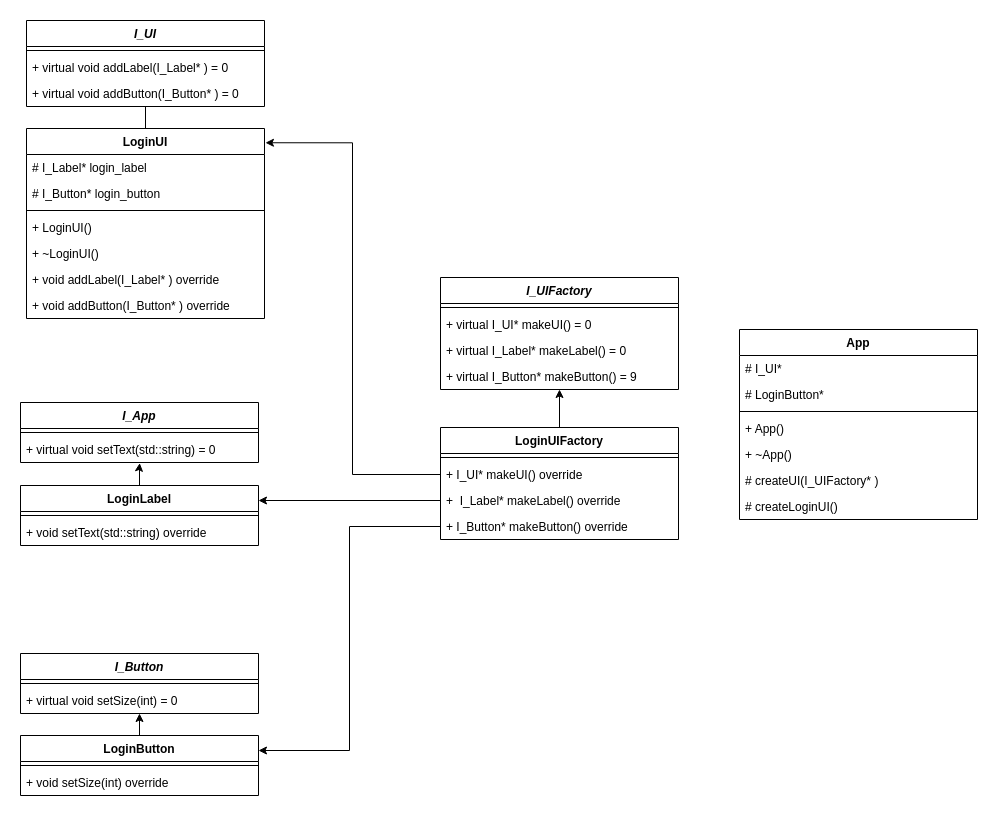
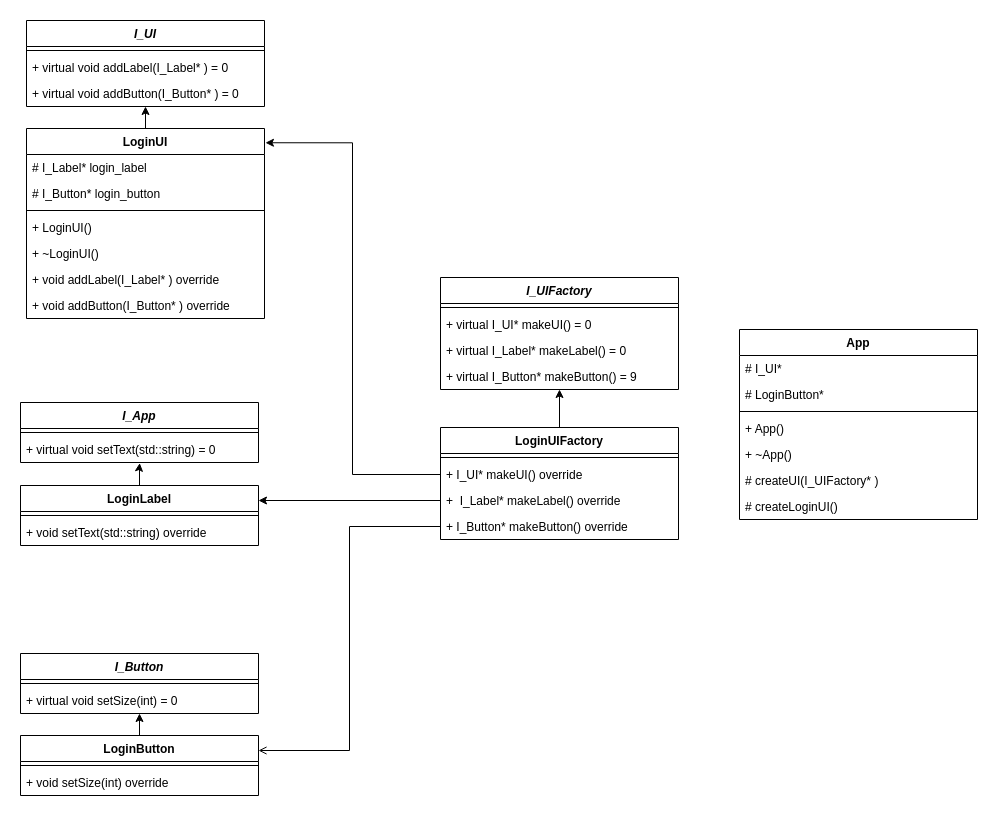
  <mxCell id="0" />
  <mxCell id="1" parent="0" />
  <mxCell id="2" value="&lt;i&gt;I_App&lt;/i&gt;" style="swimlane;fontStyle=1;align=center;verticalAlign=top;childLayout=stackLayout;horizontal=1;startSize=26;horizontalStack=0;resizeParent=1;resizeParentMax=0;resizeLast=0;collapsible=1;marginBottom=0;whiteSpace=wrap;html=1;" parent="1" vertex="1"><mxGeometry x="20" y="402" width="238" height="60" as="geometry" /></mxCell>
  <mxCell id="3" value="" style="line;strokeWidth=1;fillColor=none;align=left;verticalAlign=middle;spacingTop=-1;spacingLeft=3;spacingRight=3;rotatable=0;labelPosition=right;points=[];portConstraint=eastwest;strokeColor=inherit;" parent="2" vertex="1"><mxGeometry y="26" width="238" height="8" as="geometry" /></mxCell>
  <mxCell id="4" value="+ virtual void setText(std::string) = 0" style="text;strokeColor=none;fillColor=none;align=left;verticalAlign=top;spacingLeft=4;spacingRight=4;overflow=hidden;rotatable=0;points=[[0,0.5],[1,0.5]];portConstraint=eastwest;whiteSpace=wrap;html=1;" parent="2" vertex="1"><mxGeometry y="34" width="238" height="26" as="geometry" /></mxCell>
  <mxCell id="5" value="&lt;i&gt;I_Button&lt;/i&gt;" style="swimlane;fontStyle=1;align=center;verticalAlign=top;childLayout=stackLayout;horizontal=1;startSize=26;horizontalStack=0;resizeParent=1;resizeParentMax=0;resizeLast=0;collapsible=1;marginBottom=0;whiteSpace=wrap;html=1;" parent="1" vertex="1"><mxGeometry x="20" y="653" width="238" height="60" as="geometry" /></mxCell>
  <mxCell id="6" value="" style="line;strokeWidth=1;fillColor=none;align=left;verticalAlign=middle;spacingTop=-1;spacingLeft=3;spacingRight=3;rotatable=0;labelPosition=right;points=[];portConstraint=eastwest;strokeColor=inherit;" parent="5" vertex="1"><mxGeometry y="26" width="238" height="8" as="geometry" /></mxCell>
  <mxCell id="7" value="+ virtual void setSize(int) = 0" style="text;strokeColor=none;fillColor=none;align=left;verticalAlign=top;spacingLeft=4;spacingRight=4;overflow=hidden;rotatable=0;points=[[0,0.5],[1,0.5]];portConstraint=eastwest;whiteSpace=wrap;html=1;" parent="5" vertex="1"><mxGeometry y="34" width="238" height="26" as="geometry" /></mxCell>
  <mxCell id="8" value="&lt;i&gt;I_UI&lt;/i&gt;" style="swimlane;fontStyle=1;align=center;verticalAlign=top;childLayout=stackLayout;horizontal=1;startSize=26;horizontalStack=0;resizeParent=1;resizeParentMax=0;resizeLast=0;collapsible=1;marginBottom=0;whiteSpace=wrap;html=1;" parent="1" vertex="1"><mxGeometry x="26" y="20" width="238" height="86" as="geometry" /></mxCell>
  <mxCell id="9" value="" style="line;strokeWidth=1;fillColor=none;align=left;verticalAlign=middle;spacingTop=-1;spacingLeft=3;spacingRight=3;rotatable=0;labelPosition=right;points=[];portConstraint=eastwest;strokeColor=inherit;" parent="8" vertex="1"><mxGeometry y="26" width="238" height="8" as="geometry" /></mxCell>
  <mxCell id="10" value="+ virtual void addLabel(I_Label* ) = 0" style="text;strokeColor=none;fillColor=none;align=left;verticalAlign=top;spacingLeft=4;spacingRight=4;overflow=hidden;rotatable=0;points=[[0,0.5],[1,0.5]];portConstraint=eastwest;whiteSpace=wrap;html=1;" parent="8" vertex="1"><mxGeometry y="34" width="238" height="26" as="geometry" /></mxCell>
  <mxCell id="11" value="+ virtual void addButton(I_Button* ) = 0" style="text;strokeColor=none;fillColor=none;align=left;verticalAlign=top;spacingLeft=4;spacingRight=4;overflow=hidden;rotatable=0;points=[[0,0.5],[1,0.5]];portConstraint=eastwest;whiteSpace=wrap;html=1;" parent="8" vertex="1"><mxGeometry y="60" width="238" height="26" as="geometry" /></mxCell>
  <mxCell id="12" value="LoginLabel" style="swimlane;fontStyle=1;align=center;verticalAlign=top;childLayout=stackLayout;horizontal=1;startSize=26;horizontalStack=0;resizeParent=1;resizeParentMax=0;resizeLast=0;collapsible=1;marginBottom=0;whiteSpace=wrap;html=1;" parent="1" vertex="1"><mxGeometry x="20" y="485" width="238" height="60" as="geometry" /></mxCell>
  <mxCell id="13" value="" style="line;strokeWidth=1;fillColor=none;align=left;verticalAlign=middle;spacingTop=-1;spacingLeft=3;spacingRight=3;rotatable=0;labelPosition=right;points=[];portConstraint=eastwest;strokeColor=inherit;" parent="12" vertex="1"><mxGeometry y="26" width="238" height="8" as="geometry" /></mxCell>
  <mxCell id="14" value="+ void setText(std::string) override" style="text;strokeColor=none;fillColor=none;align=left;verticalAlign=top;spacingLeft=4;spacingRight=4;overflow=hidden;rotatable=0;points=[[0,0.5],[1,0.5]];portConstraint=eastwest;whiteSpace=wrap;html=1;" parent="12" vertex="1"><mxGeometry y="34" width="238" height="26" as="geometry" /></mxCell>
  <mxCell id="15" style="edgeStyle=orthogonalEdgeStyle;rounded=0;orthogonalLoop=1;jettySize=auto;html=1;entryX=0.501;entryY=1.022;entryDx=0;entryDy=0;entryPerimeter=0;" parent="1" source="12" target="4" edge="1"><mxGeometry relative="1" as="geometry" /></mxCell>
  <mxCell id="16" style="edgeStyle=orthogonalEdgeStyle;rounded=0;orthogonalLoop=1;jettySize=auto;html=1;" parent="1" source="17" target="5" edge="1"><mxGeometry relative="1" as="geometry" /></mxCell>
  <mxCell id="17" value="LoginButton" style="swimlane;fontStyle=1;align=center;verticalAlign=top;childLayout=stackLayout;horizontal=1;startSize=26;horizontalStack=0;resizeParent=1;resizeParentMax=0;resizeLast=0;collapsible=1;marginBottom=0;whiteSpace=wrap;html=1;" parent="1" vertex="1"><mxGeometry x="20" y="735" width="238" height="60" as="geometry" /></mxCell>
  <mxCell id="18" value="" style="line;strokeWidth=1;fillColor=none;align=left;verticalAlign=middle;spacingTop=-1;spacingLeft=3;spacingRight=3;rotatable=0;labelPosition=right;points=[];portConstraint=eastwest;strokeColor=inherit;" parent="17" vertex="1"><mxGeometry y="26" width="238" height="8" as="geometry" /></mxCell>
  <mxCell id="19" value="+ void setSize(int) override" style="text;strokeColor=none;fillColor=none;align=left;verticalAlign=top;spacingLeft=4;spacingRight=4;overflow=hidden;rotatable=0;points=[[0,0.5],[1,0.5]];portConstraint=eastwest;whiteSpace=wrap;html=1;" parent="17" vertex="1"><mxGeometry y="34" width="238" height="26" as="geometry" /></mxCell>
- <mxCell id="20" style="edgeStyle=orthogonalEdgeStyle;rounded=0;orthogonalLoop=1;jettySize=auto;html=1;endArrow=none;" parent="1" source="21" target="8" edge="1"><mxGeometry relative="1" as="geometry" /></mxCell>
+ <mxCell id="20" style="edgeStyle=orthogonalEdgeStyle;rounded=0;orthogonalLoop=1;jettySize=auto;html=1;" parent="1" source="21" target="8" edge="1"><mxGeometry relative="1" as="geometry" /></mxCell>
  <mxCell id="21" value="LoginUI" style="swimlane;fontStyle=1;align=center;verticalAlign=top;childLayout=stackLayout;horizontal=1;startSize=26;horizontalStack=0;resizeParent=1;resizeParentMax=0;resizeLast=0;collapsible=1;marginBottom=0;whiteSpace=wrap;html=1;" parent="1" vertex="1"><mxGeometry x="26" y="128" width="238" height="190" as="geometry" /></mxCell>
  <mxCell id="22" value="# I_Label* login_label" style="text;strokeColor=none;fillColor=none;align=left;verticalAlign=top;spacingLeft=4;spacingRight=4;overflow=hidden;rotatable=0;points=[[0,0.5],[1,0.5]];portConstraint=eastwest;whiteSpace=wrap;html=1;" parent="21" vertex="1"><mxGeometry y="26" width="238" height="26" as="geometry" /></mxCell>
  <mxCell id="23" value="# I_Button* login_button" style="text;strokeColor=none;fillColor=none;align=left;verticalAlign=top;spacingLeft=4;spacingRight=4;overflow=hidden;rotatable=0;points=[[0,0.5],[1,0.5]];portConstraint=eastwest;whiteSpace=wrap;html=1;" parent="21" vertex="1"><mxGeometry y="52" width="238" height="26" as="geometry" /></mxCell>
  <mxCell id="24" value="" style="line;strokeWidth=1;fillColor=none;align=left;verticalAlign=middle;spacingTop=-1;spacingLeft=3;spacingRight=3;rotatable=0;labelPosition=right;points=[];portConstraint=eastwest;strokeColor=inherit;" parent="21" vertex="1"><mxGeometry y="78" width="238" height="8" as="geometry" /></mxCell>
  <mxCell id="25" value="+ LoginUI()" style="text;strokeColor=none;fillColor=none;align=left;verticalAlign=top;spacingLeft=4;spacingRight=4;overflow=hidden;rotatable=0;points=[[0,0.5],[1,0.5]];portConstraint=eastwest;whiteSpace=wrap;html=1;" parent="21" vertex="1"><mxGeometry y="86" width="238" height="26" as="geometry" /></mxCell>
  <mxCell id="26" value="+ ~LoginUI()" style="text;strokeColor=none;fillColor=none;align=left;verticalAlign=top;spacingLeft=4;spacingRight=4;overflow=hidden;rotatable=0;points=[[0,0.5],[1,0.5]];portConstraint=eastwest;whiteSpace=wrap;html=1;" parent="21" vertex="1"><mxGeometry y="112" width="238" height="26" as="geometry" /></mxCell>
  <mxCell id="27" value="+ void addLabel(I_Label* ) override" style="text;strokeColor=none;fillColor=none;align=left;verticalAlign=top;spacingLeft=4;spacingRight=4;overflow=hidden;rotatable=0;points=[[0,0.5],[1,0.5]];portConstraint=eastwest;whiteSpace=wrap;html=1;" parent="21" vertex="1"><mxGeometry y="138" width="238" height="26" as="geometry" /></mxCell>
  <mxCell id="28" value="+ void addButton(I_Button* ) override" style="text;strokeColor=none;fillColor=none;align=left;verticalAlign=top;spacingLeft=4;spacingRight=4;overflow=hidden;rotatable=0;points=[[0,0.5],[1,0.5]];portConstraint=eastwest;whiteSpace=wrap;html=1;" parent="21" vertex="1"><mxGeometry y="164" width="238" height="26" as="geometry" /></mxCell>
  <mxCell id="29" value="&lt;i&gt;I_UIFactory&lt;/i&gt;" style="swimlane;fontStyle=1;align=center;verticalAlign=top;childLayout=stackLayout;horizontal=1;startSize=26;horizontalStack=0;resizeParent=1;resizeParentMax=0;resizeLast=0;collapsible=1;marginBottom=0;whiteSpace=wrap;html=1;" parent="1" vertex="1"><mxGeometry x="440" y="277" width="238" height="112" as="geometry" /></mxCell>
  <mxCell id="30" value="" style="line;strokeWidth=1;fillColor=none;align=left;verticalAlign=middle;spacingTop=-1;spacingLeft=3;spacingRight=3;rotatable=0;labelPosition=right;points=[];portConstraint=eastwest;strokeColor=inherit;" parent="29" vertex="1"><mxGeometry y="26" width="238" height="8" as="geometry" /></mxCell>
  <mxCell id="31" value="+ virtual I_UI* makeUI() = 0" style="text;strokeColor=none;fillColor=none;align=left;verticalAlign=top;spacingLeft=4;spacingRight=4;overflow=hidden;rotatable=0;points=[[0,0.5],[1,0.5]];portConstraint=eastwest;whiteSpace=wrap;html=1;" parent="29" vertex="1"><mxGeometry y="34" width="238" height="26" as="geometry" /></mxCell>
  <mxCell id="32" value="+ virtual I_Label* makeLabel() = 0" style="text;strokeColor=none;fillColor=none;align=left;verticalAlign=top;spacingLeft=4;spacingRight=4;overflow=hidden;rotatable=0;points=[[0,0.5],[1,0.5]];portConstraint=eastwest;whiteSpace=wrap;html=1;" parent="29" vertex="1"><mxGeometry y="60" width="238" height="26" as="geometry" /></mxCell>
  <mxCell id="33" value="+ virtual I_Button* makeButton() = 9" style="text;strokeColor=none;fillColor=none;align=left;verticalAlign=top;spacingLeft=4;spacingRight=4;overflow=hidden;rotatable=0;points=[[0,0.5],[1,0.5]];portConstraint=eastwest;whiteSpace=wrap;html=1;" parent="29" vertex="1"><mxGeometry y="86" width="238" height="26" as="geometry" /></mxCell>
  <mxCell id="34" style="edgeStyle=orthogonalEdgeStyle;rounded=0;orthogonalLoop=1;jettySize=auto;html=1;" parent="1" source="35" target="29" edge="1"><mxGeometry relative="1" as="geometry" /></mxCell>
  <mxCell id="35" value="LoginUIFactory" style="swimlane;fontStyle=1;align=center;verticalAlign=top;childLayout=stackLayout;horizontal=1;startSize=26;horizontalStack=0;resizeParent=1;resizeParentMax=0;resizeLast=0;collapsible=1;marginBottom=0;whiteSpace=wrap;html=1;" parent="1" vertex="1"><mxGeometry x="440" y="427" width="238" height="112" as="geometry" /></mxCell>
  <mxCell id="36" value="" style="line;strokeWidth=1;fillColor=none;align=left;verticalAlign=middle;spacingTop=-1;spacingLeft=3;spacingRight=3;rotatable=0;labelPosition=right;points=[];portConstraint=eastwest;strokeColor=inherit;" parent="35" vertex="1"><mxGeometry y="26" width="238" height="8" as="geometry" /></mxCell>
  <mxCell id="37" value="+ I_UI* makeUI() override" style="text;strokeColor=none;fillColor=none;align=left;verticalAlign=top;spacingLeft=4;spacingRight=4;overflow=hidden;rotatable=0;points=[[0,0.5],[1,0.5]];portConstraint=eastwest;whiteSpace=wrap;html=1;" parent="35" vertex="1"><mxGeometry y="34" width="238" height="26" as="geometry" /></mxCell>
  <mxCell id="38" value="+&amp;nbsp; I_Label* makeLabel() override" style="text;strokeColor=none;fillColor=none;align=left;verticalAlign=top;spacingLeft=4;spacingRight=4;overflow=hidden;rotatable=0;points=[[0,0.5],[1,0.5]];portConstraint=eastwest;whiteSpace=wrap;html=1;" parent="35" vertex="1"><mxGeometry y="60" width="238" height="26" as="geometry" /></mxCell>
  <mxCell id="39" value="+ I_Button* makeButton() override" style="text;strokeColor=none;fillColor=none;align=left;verticalAlign=top;spacingLeft=4;spacingRight=4;overflow=hidden;rotatable=0;points=[[0,0.5],[1,0.5]];portConstraint=eastwest;whiteSpace=wrap;html=1;" parent="35" vertex="1"><mxGeometry y="86" width="238" height="26" as="geometry" /></mxCell>
  <mxCell id="40" value="App" style="swimlane;fontStyle=1;align=center;verticalAlign=top;childLayout=stackLayout;horizontal=1;startSize=26;horizontalStack=0;resizeParent=1;resizeParentMax=0;resizeLast=0;collapsible=1;marginBottom=0;whiteSpace=wrap;html=1;" parent="1" vertex="1"><mxGeometry x="739" y="329" width="238" height="190" as="geometry" /></mxCell>
  <mxCell id="41" value="# I_UI*&amp;nbsp;" style="text;strokeColor=none;fillColor=none;align=left;verticalAlign=top;spacingLeft=4;spacingRight=4;overflow=hidden;rotatable=0;points=[[0,0.5],[1,0.5]];portConstraint=eastwest;whiteSpace=wrap;html=1;" parent="40" vertex="1"><mxGeometry y="26" width="238" height="26" as="geometry" /></mxCell>
  <mxCell id="42" value="# LoginButton*" style="text;strokeColor=none;fillColor=none;align=left;verticalAlign=top;spacingLeft=4;spacingRight=4;overflow=hidden;rotatable=0;points=[[0,0.5],[1,0.5]];portConstraint=eastwest;whiteSpace=wrap;html=1;" parent="40" vertex="1"><mxGeometry y="52" width="238" height="26" as="geometry" /></mxCell>
  <mxCell id="43" value="" style="line;strokeWidth=1;fillColor=none;align=left;verticalAlign=middle;spacingTop=-1;spacingLeft=3;spacingRight=3;rotatable=0;labelPosition=right;points=[];portConstraint=eastwest;strokeColor=inherit;" parent="40" vertex="1"><mxGeometry y="78" width="238" height="8" as="geometry" /></mxCell>
  <mxCell id="44" value="+ App()" style="text;strokeColor=none;fillColor=none;align=left;verticalAlign=top;spacingLeft=4;spacingRight=4;overflow=hidden;rotatable=0;points=[[0,0.5],[1,0.5]];portConstraint=eastwest;whiteSpace=wrap;html=1;" parent="40" vertex="1"><mxGeometry y="86" width="238" height="26" as="geometry" /></mxCell>
  <mxCell id="45" value="+ ~App()" style="text;strokeColor=none;fillColor=none;align=left;verticalAlign=top;spacingLeft=4;spacingRight=4;overflow=hidden;rotatable=0;points=[[0,0.5],[1,0.5]];portConstraint=eastwest;whiteSpace=wrap;html=1;" parent="40" vertex="1"><mxGeometry y="112" width="238" height="26" as="geometry" /></mxCell>
  <mxCell id="46" value="# createUI(I_UIFactory* )" style="text;strokeColor=none;fillColor=none;align=left;verticalAlign=top;spacingLeft=4;spacingRight=4;overflow=hidden;rotatable=0;points=[[0,0.5],[1,0.5]];portConstraint=eastwest;whiteSpace=wrap;html=1;" parent="40" vertex="1"><mxGeometry y="138" width="238" height="26" as="geometry" /></mxCell>
  <mxCell id="47" value="# createLoginUI()" style="text;strokeColor=none;fillColor=none;align=left;verticalAlign=top;spacingLeft=4;spacingRight=4;overflow=hidden;rotatable=0;points=[[0,0.5],[1,0.5]];portConstraint=eastwest;whiteSpace=wrap;html=1;" parent="40" vertex="1"><mxGeometry y="164" width="238" height="26" as="geometry" /></mxCell>
  <mxCell id="48" style="edgeStyle=orthogonalEdgeStyle;rounded=0;orthogonalLoop=1;jettySize=auto;html=1;entryX=1.004;entryY=0.075;entryDx=0;entryDy=0;entryPerimeter=0;" parent="1" source="37" target="21" edge="1"><mxGeometry relative="1" as="geometry" /></mxCell>
  <mxCell id="49" style="edgeStyle=orthogonalEdgeStyle;rounded=0;orthogonalLoop=1;jettySize=auto;html=1;entryX=1;entryY=0.25;entryDx=0;entryDy=0;" parent="1" source="38" target="12" edge="1"><mxGeometry relative="1" as="geometry" /></mxCell>
- <mxCell id="50" style="edgeStyle=orthogonalEdgeStyle;rounded=0;orthogonalLoop=1;jettySize=auto;html=1;entryX=1;entryY=0.25;entryDx=0;entryDy=0;" parent="1" source="39" target="17" edge="1"><mxGeometry relative="1" as="geometry" /></mxCell>
+ <mxCell id="50" style="edgeStyle=orthogonalEdgeStyle;rounded=0;orthogonalLoop=1;jettySize=auto;html=1;entryX=1;entryY=0.25;entryDx=0;entryDy=0;endArrow=open;" parent="1" source="39" target="17" edge="1"><mxGeometry relative="1" as="geometry" /></mxCell>
